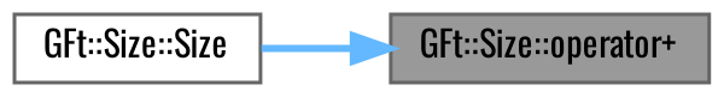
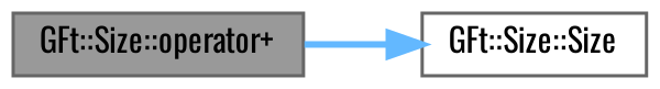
  digraph {
    rankdir=LR
    fontname=Oswald
    node [fontname=Oswald fontsize=10 shape=box style=filled]
    n1 [color=gray40 fillcolor=grey60 fontcolor=black height=0.2 label="GFt::Size::operator+" width=0.4]
    n2 [color=grey40 fillcolor=white height=0.2 label="GFt::Size::Size" width=0.4]
-   n2 -> n1 [color=steelblue1 fontname=Oswald fontsize=10 labelfontname=Helvetica labelfontsize=10 style=bold]
+   n1 -> n2 [color=steelblue1 fontname=Oswald fontsize=10 labelfontname=Helvetica labelfontsize=10 style=bold]
  }
